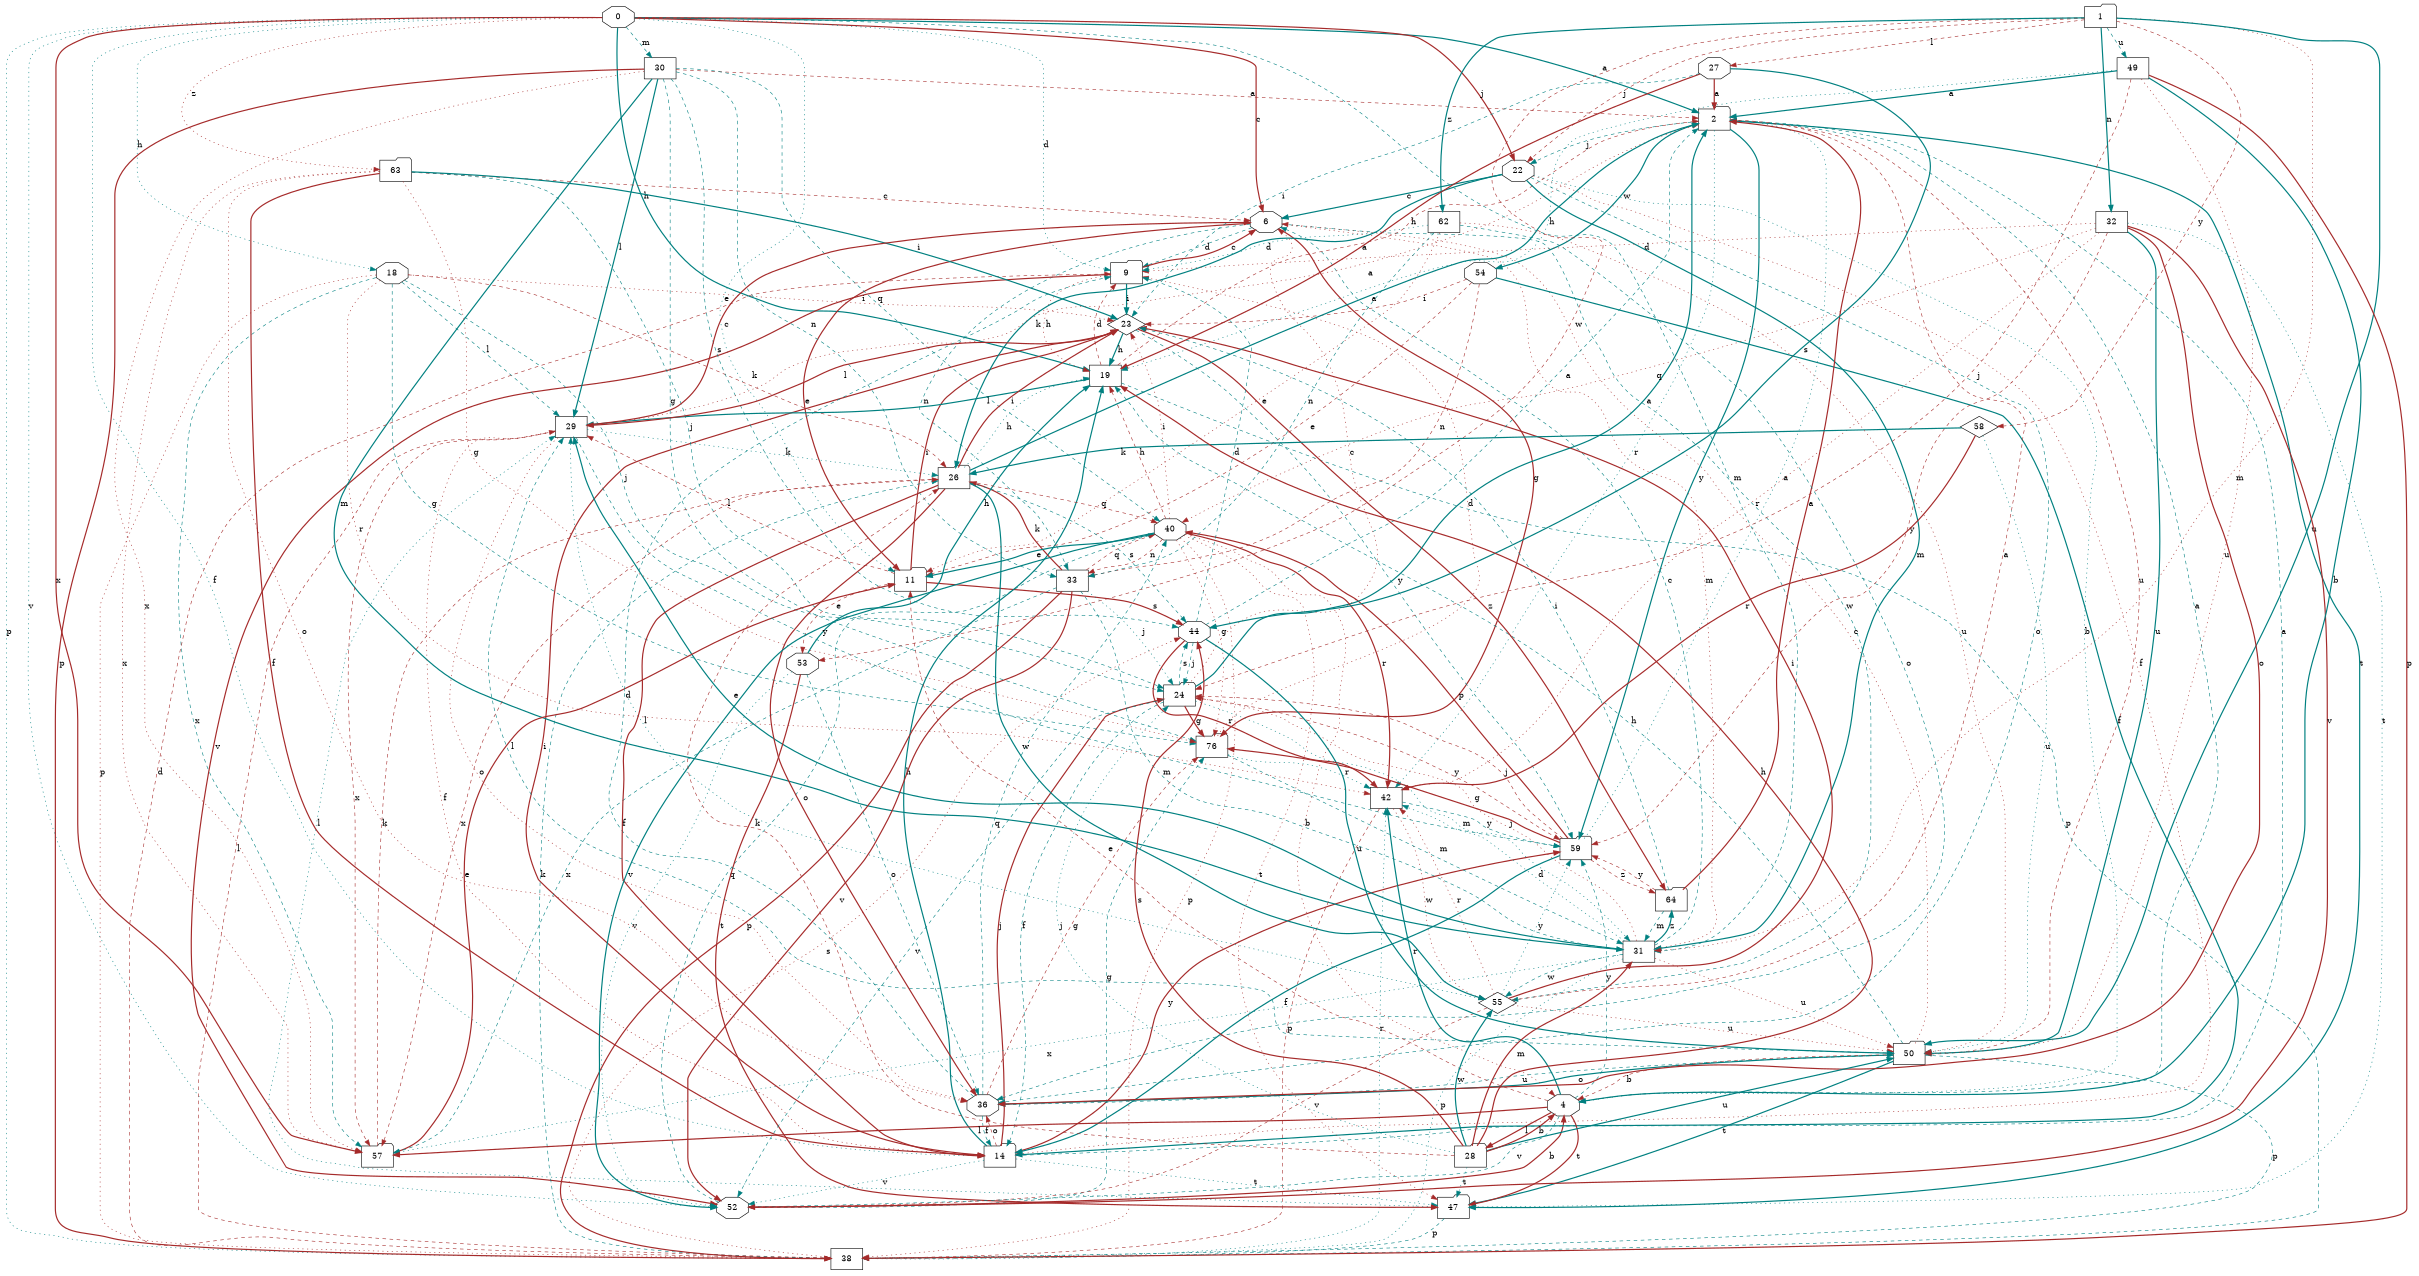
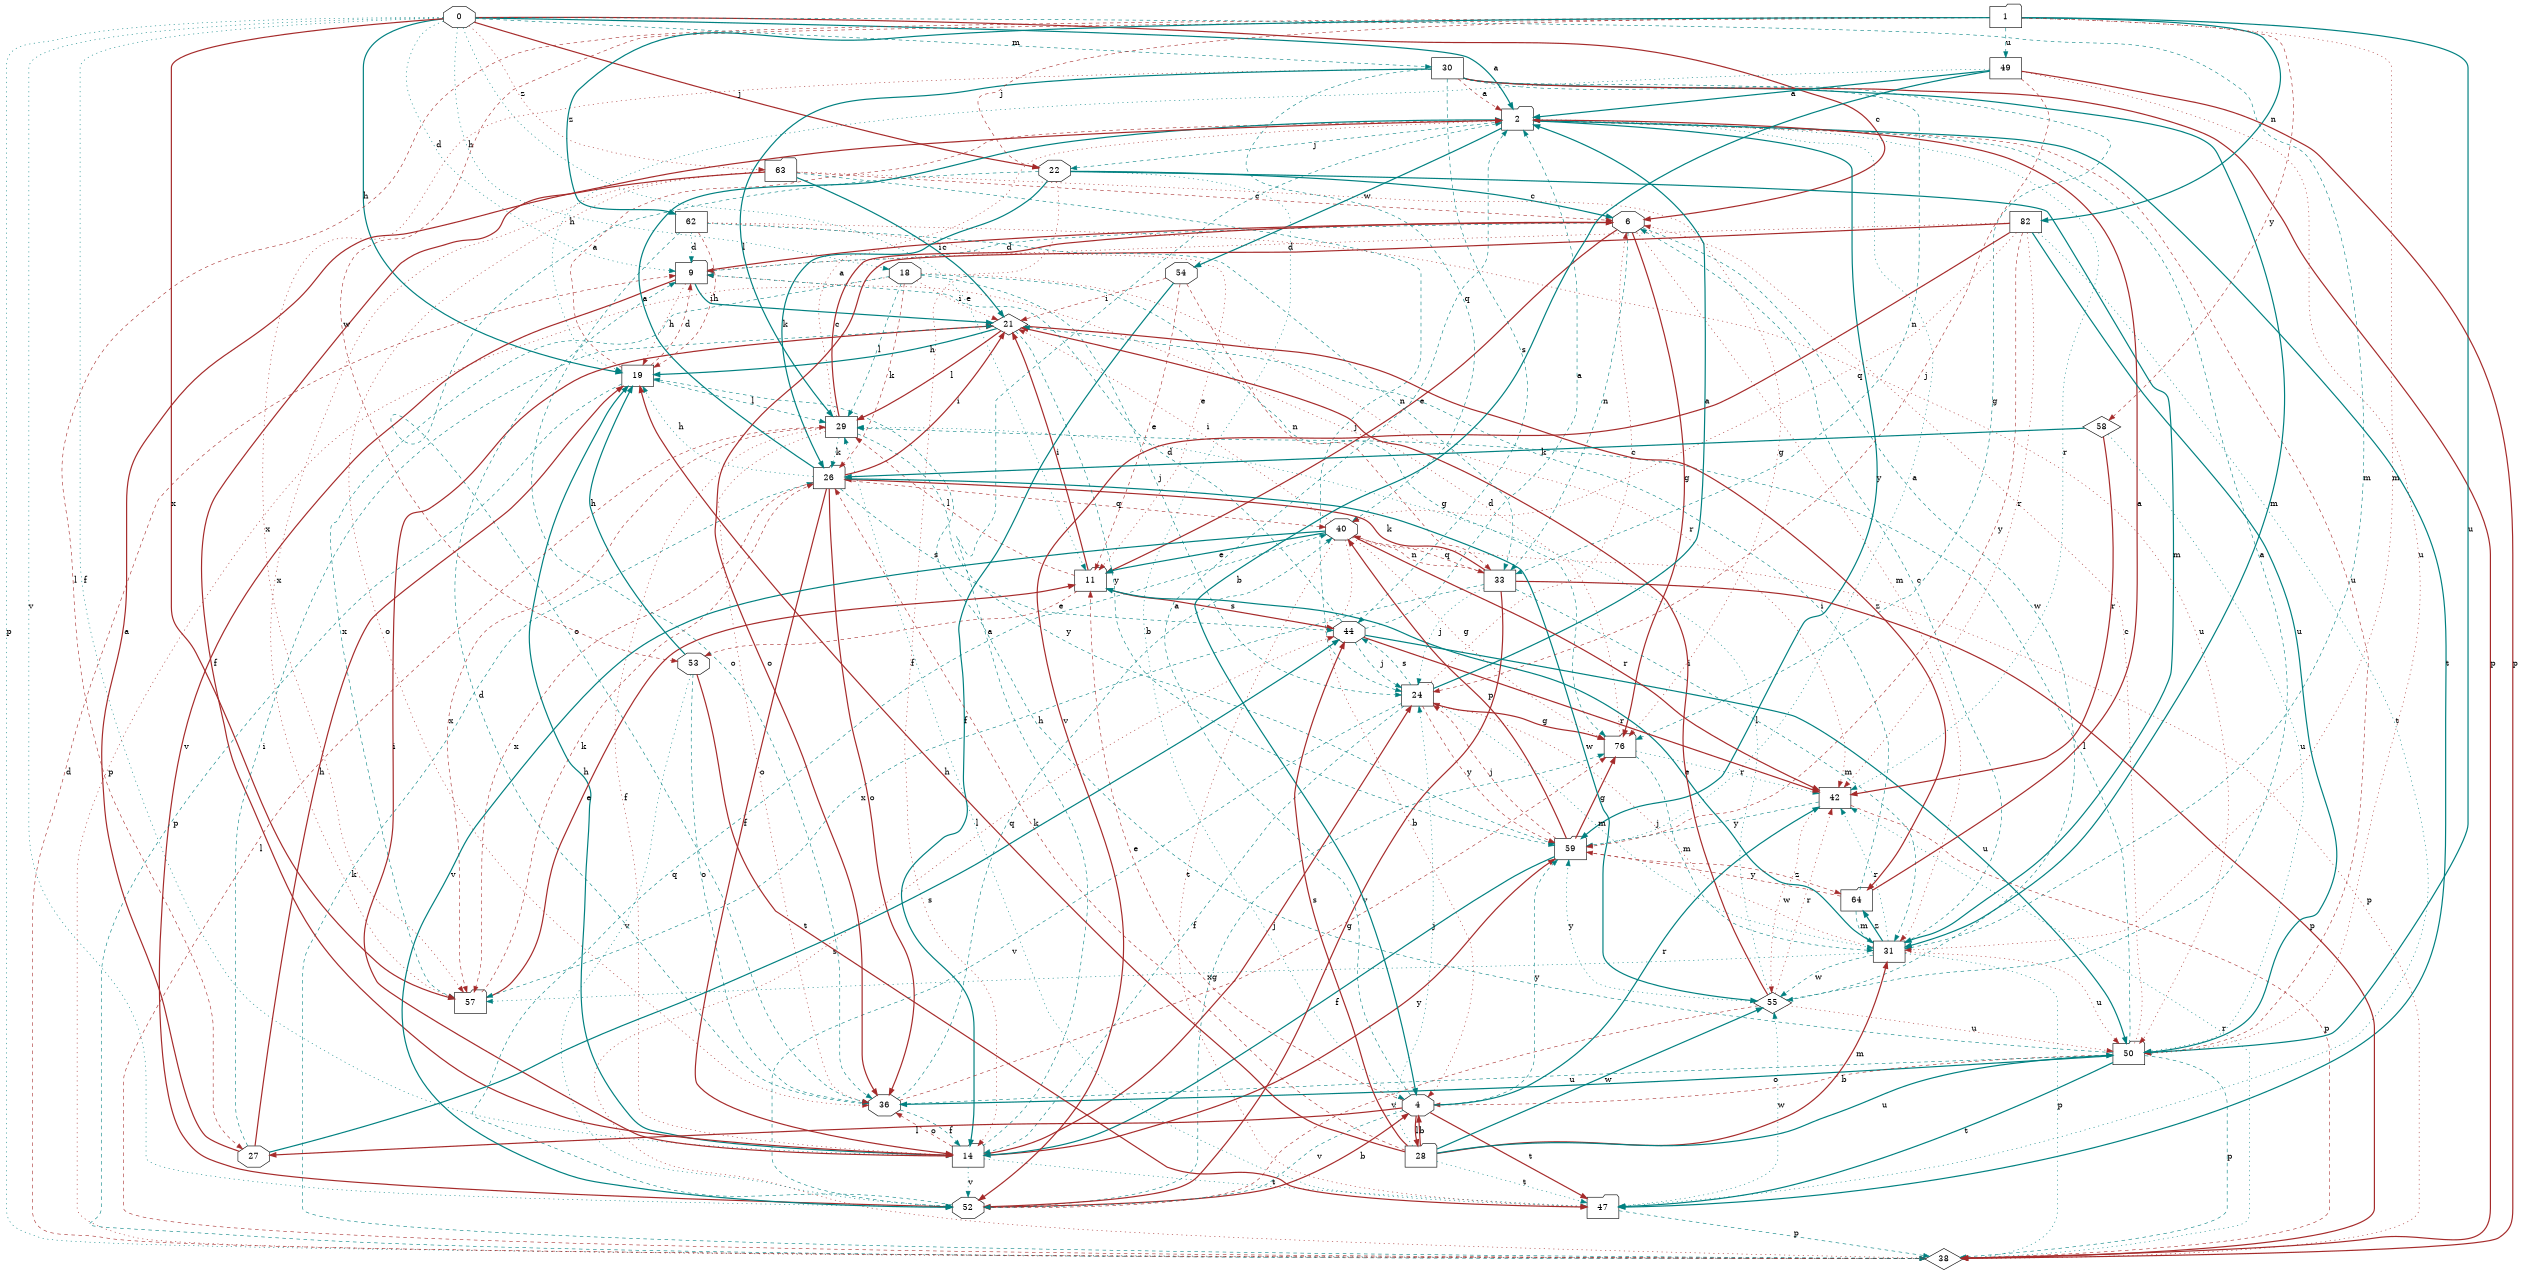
  strict digraph {
    node [shape=folder]
    edge [color=teal style=dashed]
    0 [shape=octagon]
    2
    6 [shape=octagon]
    9
    11
    14
    18 [shape=octagon]
    19 [shape=box]
    22 [shape=octagon]
    30 [shape=box]
    31 [shape=box]
-   38 [shape=box]
+   38 [shape=diamond]
    52 [shape=octagon]
    57
    n15 [label=63]
    50
    42 [shape=box]
    47
    54 [shape=octagon]
    59
    n21 [label=76]
    33 [shape=box]
    55 [shape=diamond]
-   21 [shape=diamond label=23]
+   21 [shape=diamond]
    53 [shape=octagon]
    29 [shape=box]
    44 [shape=octagon]
    24
    36 [shape=octagon]
    26
    4 [shape=octagon]
    40 [shape=octagon]
    64
    1
    27 [shape=octagon]
-   32 [shape=box]
+   32 [shape=box label=82]
    49 [shape=box]
    58 [shape=diamond]
    62 [shape=box]
    28
    0 -> 2 [label=a style=bold]
    0 -> 6 [color=brown label=c style=bold]
    0 -> 9 [label=d style=dotted]
    0 -> 11 [label=e style=dotted]
    0 -> 14 [label=f style=dotted]
    0 -> 18 [label=h style=dotted]
    0 -> 19 [label=h style=bold]
    0 -> 22 [color=brown label=j style=bold]
    0 -> 30 [label=m]
    0 -> 31 [label=m]
    0 -> 38 [label=p style=dotted]
    0 -> 52 [label=v style=dotted]
    0 -> 57 [color=brown label=x style=bold]
    0 -> n15 [color=brown label=z style=dotted]
    2 -> 22 [label=j]
    2 -> 50 [color=brown label=u]
    2 -> 42 [label=r style=dotted]
    2 -> 47 [label=t style=bold]
    2 -> 54 [label=w style=bold]
    2 -> 59 [label=y style=bold]
    6 -> 9 [label=d]
    6 -> 11 [color=brown label=e style=bold]
    6 -> 31 [color=brown label=m style=dotted]
    6 -> n21 [color=brown label=g style=bold]
    6 -> 33 [label=n]
    6 -> 55 [label=w]
    9 -> 6 [color=brown label=c style=bold]
    9 -> 19 [color=brown label=h style=dotted]
    9 -> 52 [color=brown label=v style=bold]
    9 -> 21 [label=i style=bold]
    11 -> 21 [color=brown label=i style=bold]
    11 -> 53 [color=brown label=e]
    11 -> 29 [color=brown label=l]
    11 -> 44 [color=brown label=s style=bold]
    14 -> 2 [label=a]
    14 -> 19 [label=h style=bold]
    14 -> 52 [label=v style=dotted]
    14 -> 47 [label=t style=dotted]
    14 -> 59 [color=brown label=y style=bold]
    14 -> 21 [color=brown label=i style=bold]
    14 -> 24 [color=brown label=j style=bold]
    14 -> 36 [color=brown label=o]
    18 -> 38 [color=brown label=p style=dotted]
    18 -> 57 [label=x]
    18 -> 42 [color=brown label=r style=dotted]
    18 -> n21 [label=g]
    18 -> 21 [color=brown label=i style=dotted]
    18 -> 29 [label=l]
    18 -> 24 [label=j]
    18 -> 26 [color=brown label=k]
    19 -> 2 [color=brown label=a]
    19 -> 9 [color=brown label=d]
    19 -> 38 [label=p]
-   19 -> 29 [label=l style=bold]
+   19 -> 29 [label=l]
    22 -> 6 [label=c style=bold]
    22 -> 14 [color=brown label=f style=dotted]
    22 -> 31 [label=m style=bold]
    22 -> 36 [label=o]
    22 -> 26 [label=k style=bold]
    22 -> 4 [label=b style=dotted]
    30 -> 2 [color=brown label=a]
    30 -> 31 [label=m style=bold]
    30 -> 38 [color=brown label=p style=bold]
    30 -> 57 [color=brown label=x style=dotted]
    30 -> n21 [label=g]
    30 -> 33 [label=n]
    30 -> 29 [label=l style=bold]
    30 -> 44 [label=s]
    30 -> 40 [label=q]
    31 -> 6 [label=c]
-   31 -> 29 [label=e style=bold]
+   31 -> 11 [label=e style=bold]
    31 -> 38 [label=p style=dotted]
    31 -> 57 [label=x style=dotted]
    31 -> 50 [color=brown label=u style=dotted]
-   31 -> 42 [label=d style=dotted]
+   31 -> 42 [label=r style=dotted]
    31 -> 55 [label=w]
    31 -> 24 [color=brown label=j style=dotted]
    31 -> 64 [label=z style=bold]
    38 -> 9 [color=brown label=d]
    38 -> 42 [label=r style=dotted]
    38 -> 29 [color=brown label=l]
    38 -> 44 [color=brown label=s style=dotted]
    38 -> 26 [label=k]
    52 -> n21 [label=g]
    52 -> 4 [color=brown label=b style=bold]
    52 -> 40 [label=q]
    57 -> 11 [color=brown label=e style=bold]
    57 -> 26 [color=brown label=k]
    n15 -> 6 [color=brown label=c]
    n15 -> 14 [color=brown label=f style=bold]
    n15 -> 57 [color=brown label=x style=dotted]
    n15 -> n21 [color=brown label=g style=dotted]
    n15 -> 21 [label=i style=bold]
    n15 -> 24 [label=j]
    n15 -> 36 [color=brown label=o style=dotted]
    50 -> 6 [color=brown label=c style=dotted]
    50 -> 19 [label=h]
    50 -> 38 [label=p]
    50 -> 47 [label=t style=bold]
    50 -> 29 [label=l]
    50 -> 36 [label=o style=bold]
    50 -> 4 [color=brown label=b]
    42 -> 38 [color=brown label=p]
    42 -> 59 [label=y]
    42 -> 55 [color=brown label=w style=dotted]
    47 -> 38 [label=p]
+   47 -> 55 [label=w style=dotted]
    47 -> 29 [label=l style=dotted]
    54 -> 11 [color=brown label=e]
    54 -> 14 [label=f style=bold]
    54 -> 33 [color=brown label=n]
    54 -> 21 [color=brown label=i]
    59 -> 2 [label=a style=dotted]
    59 -> 14 [label=f style=bold]
    59 -> n21 [color=brown label=g style=bold]
    59 -> 24 [color=brown label=j]
    59 -> 40 [color=brown label=p style=bold]
    59 -> 64 [color=brown label=z]
    n21 -> 9 [color=brown label=d style=dotted]
    n21 -> 31 [label=m]
    n21 -> 42 [label=r style=dotted]
    33 -> 31 [label=m]
    33 -> 38 [color=brown label=p style=bold]
    33 -> 52 [color=brown label=v style=bold]
    33 -> 57 [label=x]
    33 -> 24 [label=j style=dotted]
    33 -> 26 [color=brown label=k style=bold]
    33 -> 40 [color=brown label=q]
-   55 -> 2 [color=brown label=a]
+   55 -> 2 [label=a]
    55 -> 52 [color=brown label=v]
    55 -> 50 [color=brown label=u style=dotted]
    55 -> 42 [color=brown label=r style=dotted]
    55 -> 59 [label=y style=dotted]
    55 -> 21 [color=brown label=i style=bold]
    55 -> 29 [label=l style=dotted]
    21 -> 19 [label=h style=bold]
    21 -> 59 [label=y]
    21 -> 29 [color=brown label=l style=bold]
    21 -> 64 [color=brown label=z style=bold]
    53 -> 19 [label=h style=bold]
    53 -> 52 [label=v style=dotted]
    53 -> 47 [color=brown label=t style=bold]
    53 -> 36 [label=o]
    29 -> 2 [color=brown label=a style=dotted]
    29 -> 6 [color=brown label=c style=bold]
    29 -> 14 [color=brown label=f style=dotted]
    29 -> 57 [color=brown label=x]
    29 -> 59 [label=y]
    29 -> 36 [color=brown label=o style=dotted]
    29 -> 26 [label=k style=dotted]
    44 -> 2 [label=a]
    44 -> 9 [label=d]
    44 -> 50 [label=u style=bold]
    44 -> 42 [color=brown label=r style=bold]
    44 -> 24 [label=j]
    24 -> 2 [label=a style=bold]
    24 -> 6 [color=brown label=c style=dotted]
    24 -> 14 [label=f]
    24 -> 31 [label=m style=dotted]
    24 -> 52 [label=v]
    24 -> 59 [color=brown label=y]
    24 -> n21 [color=brown label=g style=bold]
    24 -> 44 [label=s]
    36 -> 9 [label=d]
    36 -> 14 [label=f]
    36 -> 50 [label=u]
    36 -> n21 [color=brown label=g]
    36 -> 40 [label=q]
    26 -> 2 [label=a style=bold]
    26 -> 14 [color=brown label=f style=bold]
    26 -> 19 [label=h style=dotted]
    26 -> 57 [color=brown label=x]
    26 -> 55 [label=w style=bold]
    26 -> 21 [color=brown label=i style=bold]
    26 -> 44 [label=s]
    26 -> 36 [color=brown label=o style=bold]
    26 -> 40 [color=brown label=q]
    4 -> 2 [label=a]
    4 -> 11 [color=brown label=e]
    4 -> 52 [label=v]
    4 -> 42 [label=r style=bold]
    4 -> 47 [color=brown label=t style=bold]
    4 -> 59 [label=y]
-   4 -> 57 [color=brown label=l style=bold]
+   4 -> 27 [color=brown label=l style=bold]
    4 -> 28 [color=brown label=l style=bold]
    40 -> 11 [label=e style=bold]
-   40 -> 19 [color=brown label=h]
+   62 -> 19 [color=brown label=h]
    40 -> 38 [color=brown label=p style=dotted]
    40 -> 52 [label=v style=bold]
    40 -> 42 [color=brown label=r style=bold]
    40 -> 47 [color=brown label=t style=dotted]
    40 -> n21 [color=brown label=g style=dotted]
    40 -> 33 [color=brown label=n]
    40 -> 21 [color=brown label=i style=dotted]
    40 -> 4 [color=brown label=b style=dotted]
    64 -> 2 [color=brown label=a style=bold]
    64 -> 31 [label=m]
    64 -> 59 [color=brown label=y]
    64 -> 21 [label=i]
    1 -> 22 [color=brown label=j]
    1 -> 31 [color=brown label=m style=dotted]
    1 -> 50 [label=u style=bold]
    1 -> 53 [color=brown label=w]
    1 -> 27 [color=brown label=l]
    1 -> 32 [label=n style=bold]
    1 -> 49 [label=u]
    1 -> 58 [color=brown label=y]
    1 -> 62 [label=z style=bold]
    27 -> 2 [color=brown label=a style=bold]
    27 -> 19 [color=brown label=h style=bold]
    27 -> 21 [label=i]
    27 -> 44 [label=s style=bold]
    32 -> 9 [color=brown label=d style=dotted]
    32 -> 52 [color=brown label=v style=bold]
    32 -> 50 [label=u style=bold]
    32 -> 42 [color=brown label=r style=dotted]
    32 -> 47 [label=t style=dotted]
    32 -> 59 [color=brown label=y]
    32 -> 36 [color=brown label=o style=bold]
    32 -> 40 [color=brown label=q style=dotted]
    49 -> 2 [label=a style=bold]
    49 -> 19 [label=h style=dotted]
    49 -> 38 [color=brown label=p style=bold]
    49 -> 50 [color=brown label=u style=dotted]
    49 -> 24 [color=brown label=j]
    49 -> 4 [label=b style=bold]
    58 -> 50 [label=u style=dotted]
    58 -> 42 [color=brown label=r style=bold]
    58 -> 26 [label=k style=bold]
    62 -> 9 [label=d style=dotted]
    62 -> 11 [color=brown label=e style=dotted]
    62 -> 50 [color=brown label=u style=dotted]
    62 -> 33 [label=n]
    62 -> 36 [label=o]
    28 -> 19 [color=brown label=h style=bold]
    28 -> 31 [color=brown label=m style=bold]
    28 -> 50 [label=u style=bold]
    28 -> 47 [label=t style=dotted]
    28 -> 55 [label=w style=bold]
    28 -> 44 [color=brown label=s style=bold]
    28 -> 24 [label=j style=dotted]
    28 -> 26 [color=brown label=k]
    28 -> 4 [color=brown label=b style=bold]
  }
